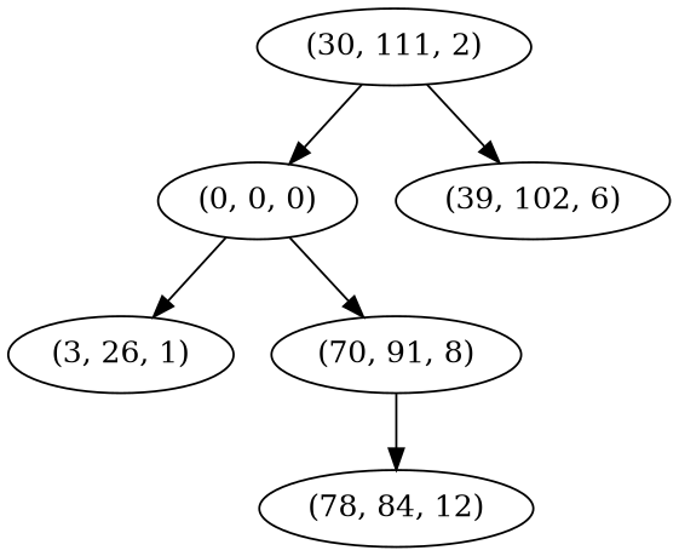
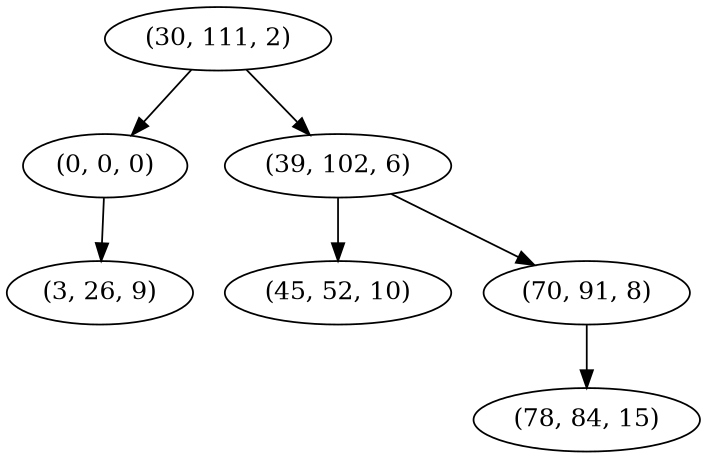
  digraph {
    fontname="DejaVu Serif"
    node [fontname="DejaVu Serif"]
    edge [fontname="DejaVu Serif"]
    "(0, 0, 0)"
-   "(3, 26, 1)"
+   "(3, 26, 1)" [label="(3, 26, 9)"]
    "(30, 111, 2)"
    "(39, 102, 6)"
+   "(45, 52, 10)"
    "(70, 91, 8)"
-   "(78, 84, 15)" [label="(78, 84, 12)"]
+   "(78, 84, 15)"
    "(0, 0, 0)" -> "(3, 26, 1)"
    "(30, 111, 2)" -> "(0, 0, 0)"
    "(30, 111, 2)" -> "(39, 102, 6)"
-   "(0, 0, 0)" -> "(70, 91, 8)"
+   "(39, 102, 6)" -> "(45, 52, 10)"
+   "(39, 102, 6)" -> "(70, 91, 8)"
    "(70, 91, 8)" -> "(78, 84, 15)"
  }
